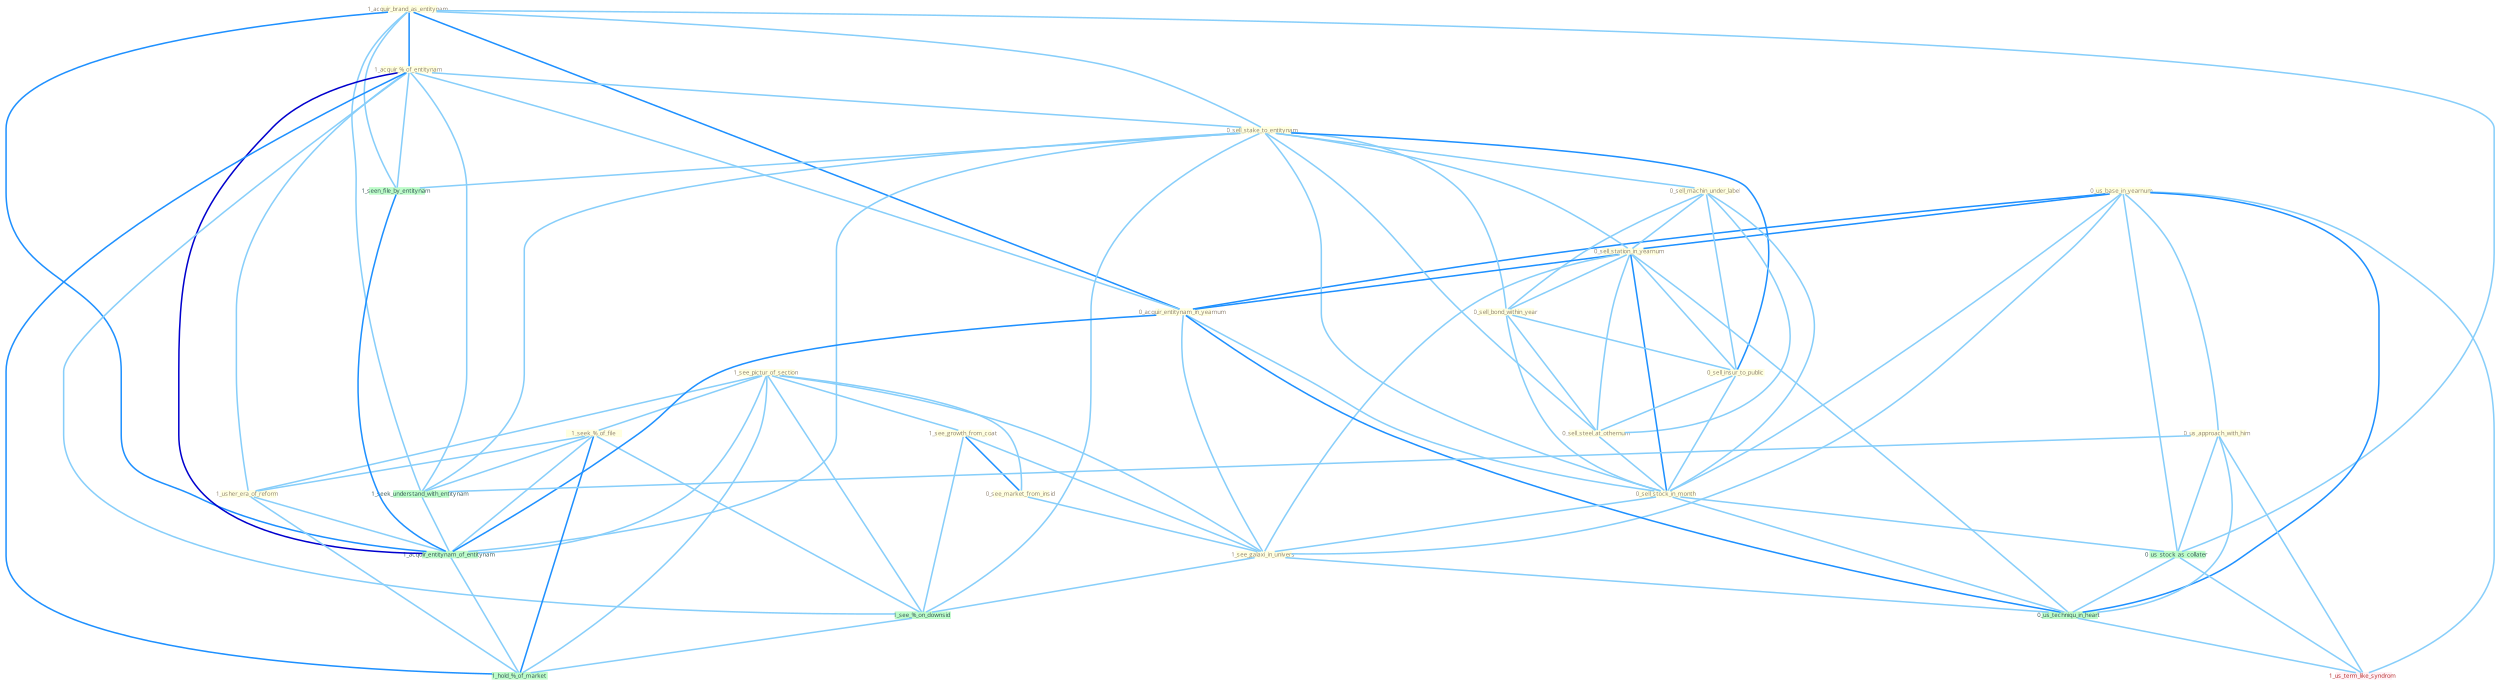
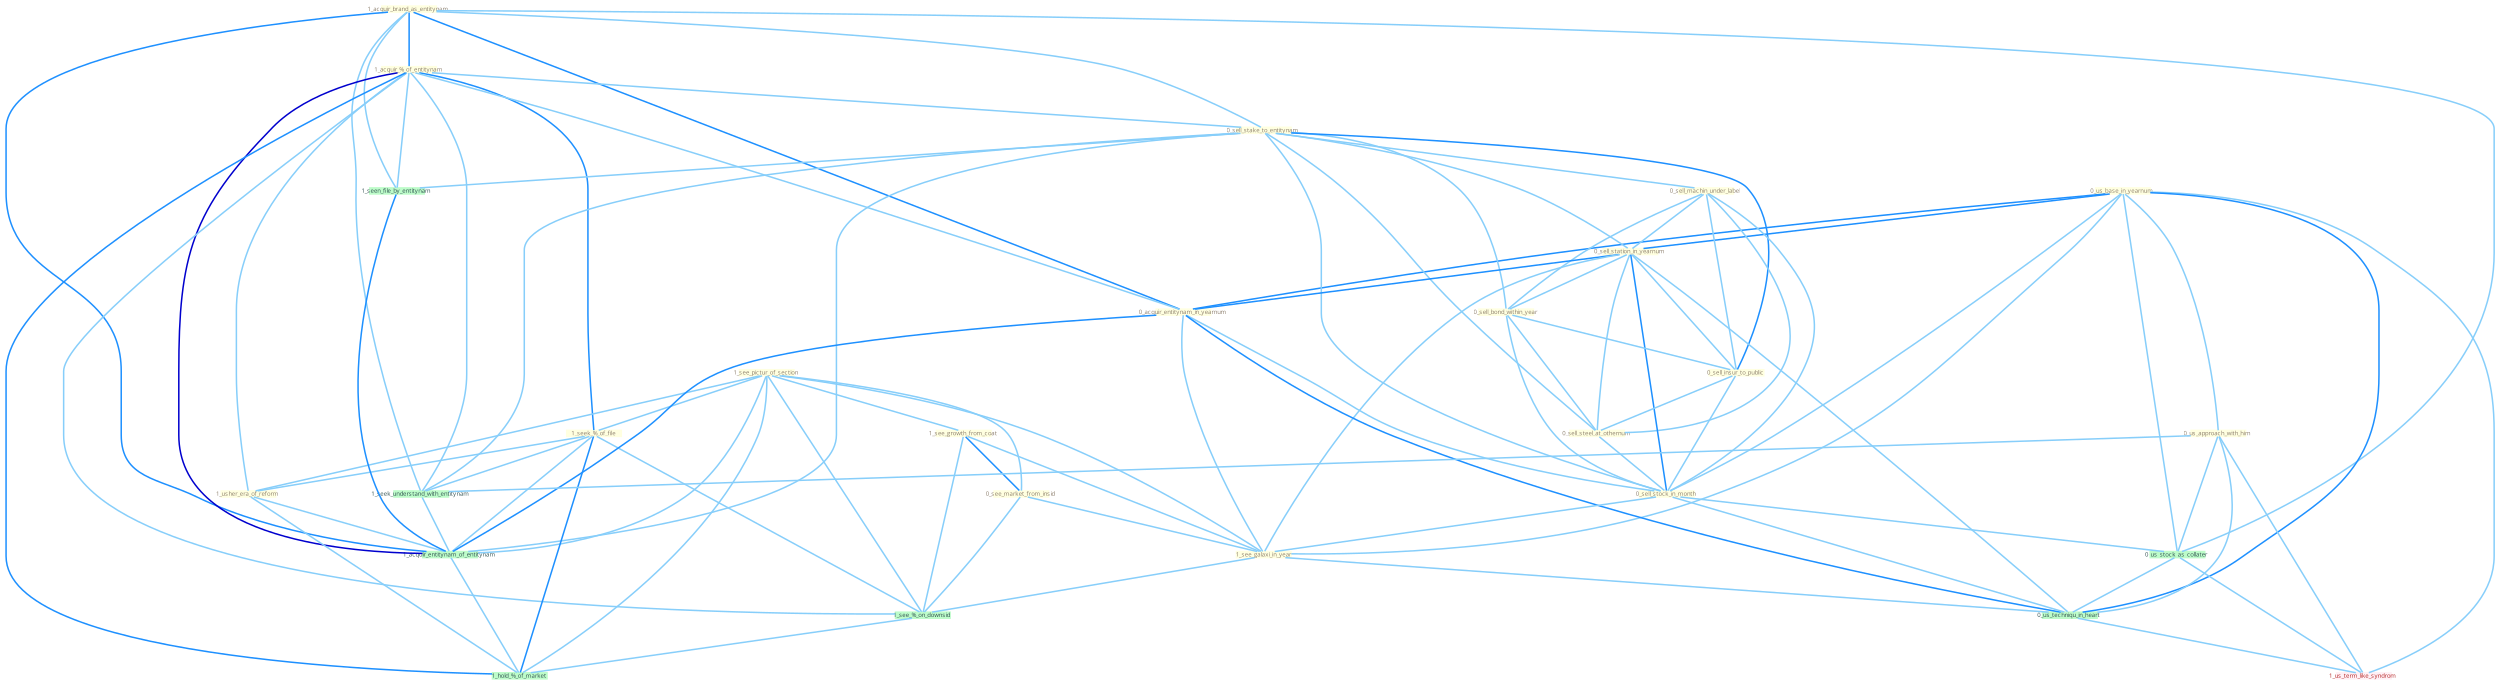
  graph {
    fontname="Open Sans"
    node [color="#ffffe0" fixedsize=true fontcolor="#8b7d6b" fontname="Open Sans" fontsize=4 shape=polygon style=filled]
    edge [color="#87cefa" fontname="Open Sans" w=1]
    "1_acquir_brand_as_entitynam " [height=.06 width=.5]
    "1_acquir_%_of_entitynam " [height=.06 width=.5]
    "0_us_base_in_yearnum " [height=.06 width=.5]
    "0_sell_stake_to_entitynam " [height=.06 width=.5]
    "0_sell_machin_under_label " [height=.06 width=.5]
    "0_sell_station_in_yearnum " [height=.06 width=.5]
    "0_sell_bond_within_year " [height=.06 width=.5]
    "1_see_pictur_of_section " [height=.06 width=.5]
    n9 [height=.06 label="1_seek_%_of_file" width=.5]
    "1_see_growth_from_coat " [height=.06 width=.5]
    "1_usher_era_of_reform " [height=.06 width=.5]
    "0_sell_insur_to_public " [height=.06 width=.5]
    "0_acquir_entitynam_in_yearnum " [height=.06 width=.5]
    "0_us_approach_with_him " [height=.06 width=.5]
    "0_sell_steel_at_othernum " [height=.06 width=.5]
    "0_sell_stock_in_month " [height=.06 width=.5]
    "0_see_market_from_insid " [height=.06 width=.5]
-   "1_see_galaxi_in_univers " [height=.06 width=.5]
+   "1_see_galaxi_in_univers " [height=.06 width=.5 label="1_see_galaxi_in_year"]
    "1_us_term_like_syndrom " [color="#fff0f5" fontcolor="#b22222" height=.06 width=.5]
    "1_seen_file_by_entitynam " [color="#BDFCC9" fontcolor="#2f4f4f" height=.06 width=.5]
    "0_us_stock_as_collater " [color="#BDFCC9" fontcolor="#2f4f4f" height=.06 width=.5]
    "1_seek_understand_with_entitynam " [color="#BDFCC9" fontcolor="#2f4f4f" height=.06 width=.5]
    "1_acquir_entitynam_of_entitynam " [color="#BDFCC9" fontcolor="#2f4f4f" height=.06 width=.5]
    "1_see_%_on_downsid " [color="#BDFCC9" fontcolor="#2f4f4f" height=.06 width=.5]
    "1_hold_%_of_market " [color="#BDFCC9" fontcolor="#2f4f4f" height=.06 width=.5]
    "0_us_techniqu_in_heart " [color="#BDFCC9" fontcolor="#2f4f4f" height=.06 width=.5]
    subgraph sub_1 {
      "1_acquir_brand_as_entitynam "
      "1_acquir_%_of_entitynam "
      "0_us_base_in_yearnum "
      "0_sell_stake_to_entitynam "
      "0_sell_machin_under_label "
      "0_sell_station_in_yearnum "
      "0_sell_bond_within_year "
      "1_see_pictur_of_section "
      n9
      "1_see_growth_from_coat "
      "1_usher_era_of_reform "
      "0_sell_insur_to_public "
      "0_acquir_entitynam_in_yearnum "
      "0_us_approach_with_him "
      "0_sell_steel_at_othernum "
      "0_sell_stock_in_month "
      "0_see_market_from_insid "
      "1_see_galaxi_in_univers "
    }
    subgraph sub_2 {
      "1_us_term_like_syndrom "
    }
    "1_acquir_brand_as_entitynam " -- "1_acquir_%_of_entitynam " [color="#1e90ff" w=2]
    "1_acquir_brand_as_entitynam " -- "0_sell_stake_to_entitynam "
    "1_acquir_brand_as_entitynam " -- "0_acquir_entitynam_in_yearnum " [color="#1e90ff"]
    "1_acquir_brand_as_entitynam " -- "1_seen_file_by_entitynam "
    "1_acquir_brand_as_entitynam " -- "0_us_stock_as_collater "
    "1_acquir_brand_as_entitynam " -- "1_seek_understand_with_entitynam "
    "1_acquir_brand_as_entitynam " -- "1_acquir_entitynam_of_entitynam " [color="#1e90ff" w=2]
    "1_acquir_%_of_entitynam " -- "0_sell_stake_to_entitynam "
+   "1_acquir_%_of_entitynam " -- n9 [color="#1e90ff" w=2]
    "1_acquir_%_of_entitynam " -- "1_usher_era_of_reform "
    "1_acquir_%_of_entitynam " -- "0_acquir_entitynam_in_yearnum "
    "1_acquir_%_of_entitynam " -- "1_seen_file_by_entitynam "
    "1_acquir_%_of_entitynam " -- "1_seek_understand_with_entitynam "
    "1_acquir_%_of_entitynam " -- "1_acquir_entitynam_of_entitynam " [color="#0000cd" w=3]
    "1_acquir_%_of_entitynam " -- "1_see_%_on_downsid "
    "1_acquir_%_of_entitynam " -- "1_hold_%_of_market " [color="#1e90ff" w=2]
    "0_us_base_in_yearnum " -- "0_sell_station_in_yearnum " [color="#1e90ff" w=2]
    "0_us_base_in_yearnum " -- "0_acquir_entitynam_in_yearnum " [color="#1e90ff" w=2]
    "0_us_base_in_yearnum " -- "0_us_approach_with_him "
    "0_us_base_in_yearnum " -- "0_sell_stock_in_month "
    "0_us_base_in_yearnum " -- "1_see_galaxi_in_univers "
    "0_us_base_in_yearnum " -- "1_us_term_like_syndrom "
    "0_us_base_in_yearnum " -- "0_us_stock_as_collater "
    "0_us_base_in_yearnum " -- "0_us_techniqu_in_heart " [color="#1e90ff" w=2]
    "0_sell_stake_to_entitynam " -- "0_sell_machin_under_label "
    "0_sell_stake_to_entitynam " -- "0_sell_station_in_yearnum "
    "0_sell_stake_to_entitynam " -- "0_sell_bond_within_year "
    "0_sell_stake_to_entitynam " -- "0_sell_insur_to_public " [color="#1e90ff" w=2]
    "0_sell_stake_to_entitynam " -- "0_sell_steel_at_othernum "
    "0_sell_stake_to_entitynam " -- "0_sell_stock_in_month "
    "0_sell_stake_to_entitynam " -- "1_seen_file_by_entitynam "
    "0_sell_stake_to_entitynam " -- "1_seek_understand_with_entitynam "
    "0_sell_stake_to_entitynam " -- "1_acquir_entitynam_of_entitynam "
    "0_sell_machin_under_label " -- "0_sell_station_in_yearnum "
    "0_sell_machin_under_label " -- "0_sell_bond_within_year "
    "0_sell_machin_under_label " -- "0_sell_insur_to_public "
    "0_sell_machin_under_label " -- "0_sell_steel_at_othernum "
    "0_sell_machin_under_label " -- "0_sell_stock_in_month "
    "0_sell_station_in_yearnum " -- "0_sell_bond_within_year "
    "0_sell_station_in_yearnum " -- "0_sell_insur_to_public "
    "0_sell_station_in_yearnum " -- "0_acquir_entitynam_in_yearnum " [color="#1e90ff" w=2]
    "0_sell_station_in_yearnum " -- "0_sell_steel_at_othernum "
    "0_sell_station_in_yearnum " -- "0_sell_stock_in_month " [color="#1e90ff" w=2]
    "0_sell_station_in_yearnum " -- "1_see_galaxi_in_univers "
    "0_sell_station_in_yearnum " -- "0_us_techniqu_in_heart "
    "0_sell_bond_within_year " -- "0_sell_insur_to_public "
    "0_sell_bond_within_year " -- "0_sell_steel_at_othernum "
    "0_sell_bond_within_year " -- "0_sell_stock_in_month "
    "1_see_pictur_of_section " -- n9
    "1_see_pictur_of_section " -- "1_see_growth_from_coat "
    "1_see_pictur_of_section " -- "1_usher_era_of_reform "
    "1_see_pictur_of_section " -- "0_see_market_from_insid "
    "1_see_pictur_of_section " -- "1_see_galaxi_in_univers "
    "1_see_pictur_of_section " -- "1_acquir_entitynam_of_entitynam "
    "1_see_pictur_of_section " -- "1_see_%_on_downsid "
    "1_see_pictur_of_section " -- "1_hold_%_of_market "
    n9 -- "1_usher_era_of_reform "
    n9 -- "1_seek_understand_with_entitynam "
    n9 -- "1_acquir_entitynam_of_entitynam "
    n9 -- "1_see_%_on_downsid "
    n9 -- "1_hold_%_of_market " [color="#1e90ff" w=2]
    "1_see_growth_from_coat " -- "0_see_market_from_insid " [color="#1e90ff" w=2]
    "1_see_growth_from_coat " -- "1_see_galaxi_in_univers "
    "1_see_growth_from_coat " -- "1_see_%_on_downsid "
    "1_usher_era_of_reform " -- "1_acquir_entitynam_of_entitynam "
    "1_usher_era_of_reform " -- "1_hold_%_of_market "
    "0_sell_insur_to_public " -- "0_sell_steel_at_othernum "
    "0_sell_insur_to_public " -- "0_sell_stock_in_month "
    "0_acquir_entitynam_in_yearnum " -- "0_sell_stock_in_month "
    "0_acquir_entitynam_in_yearnum " -- "1_see_galaxi_in_univers "
    "0_acquir_entitynam_in_yearnum " -- "1_acquir_entitynam_of_entitynam " [color="#1e90ff" w=2]
    "0_acquir_entitynam_in_yearnum " -- "0_us_techniqu_in_heart " [color="#1e90ff"]
    "0_us_approach_with_him " -- "1_us_term_like_syndrom "
    "0_us_approach_with_him " -- "0_us_stock_as_collater "
    "0_us_approach_with_him " -- "1_seek_understand_with_entitynam "
    "0_us_approach_with_him " -- "0_us_techniqu_in_heart "
    "0_sell_steel_at_othernum " -- "0_sell_stock_in_month "
    "0_sell_stock_in_month " -- "1_see_galaxi_in_univers "
    "0_sell_stock_in_month " -- "0_us_stock_as_collater "
    "0_sell_stock_in_month " -- "0_us_techniqu_in_heart "
    "0_see_market_from_insid " -- "1_see_galaxi_in_univers "
-   "0_sell_stake_to_entitynam " -- "1_see_%_on_downsid "
+   "0_see_market_from_insid " -- "1_see_%_on_downsid "
    "1_see_galaxi_in_univers " -- "1_see_%_on_downsid "
    "1_see_galaxi_in_univers " -- "0_us_techniqu_in_heart "
    "1_seen_file_by_entitynam " -- "1_acquir_entitynam_of_entitynam " [color="#1e90ff"]
    "0_us_stock_as_collater " -- "1_us_term_like_syndrom "
    "0_us_stock_as_collater " -- "0_us_techniqu_in_heart "
    "1_seek_understand_with_entitynam " -- "1_acquir_entitynam_of_entitynam "
    "1_acquir_entitynam_of_entitynam " -- "1_hold_%_of_market "
    "1_see_%_on_downsid " -- "1_hold_%_of_market "
    "0_us_techniqu_in_heart " -- "1_us_term_like_syndrom "
  }
